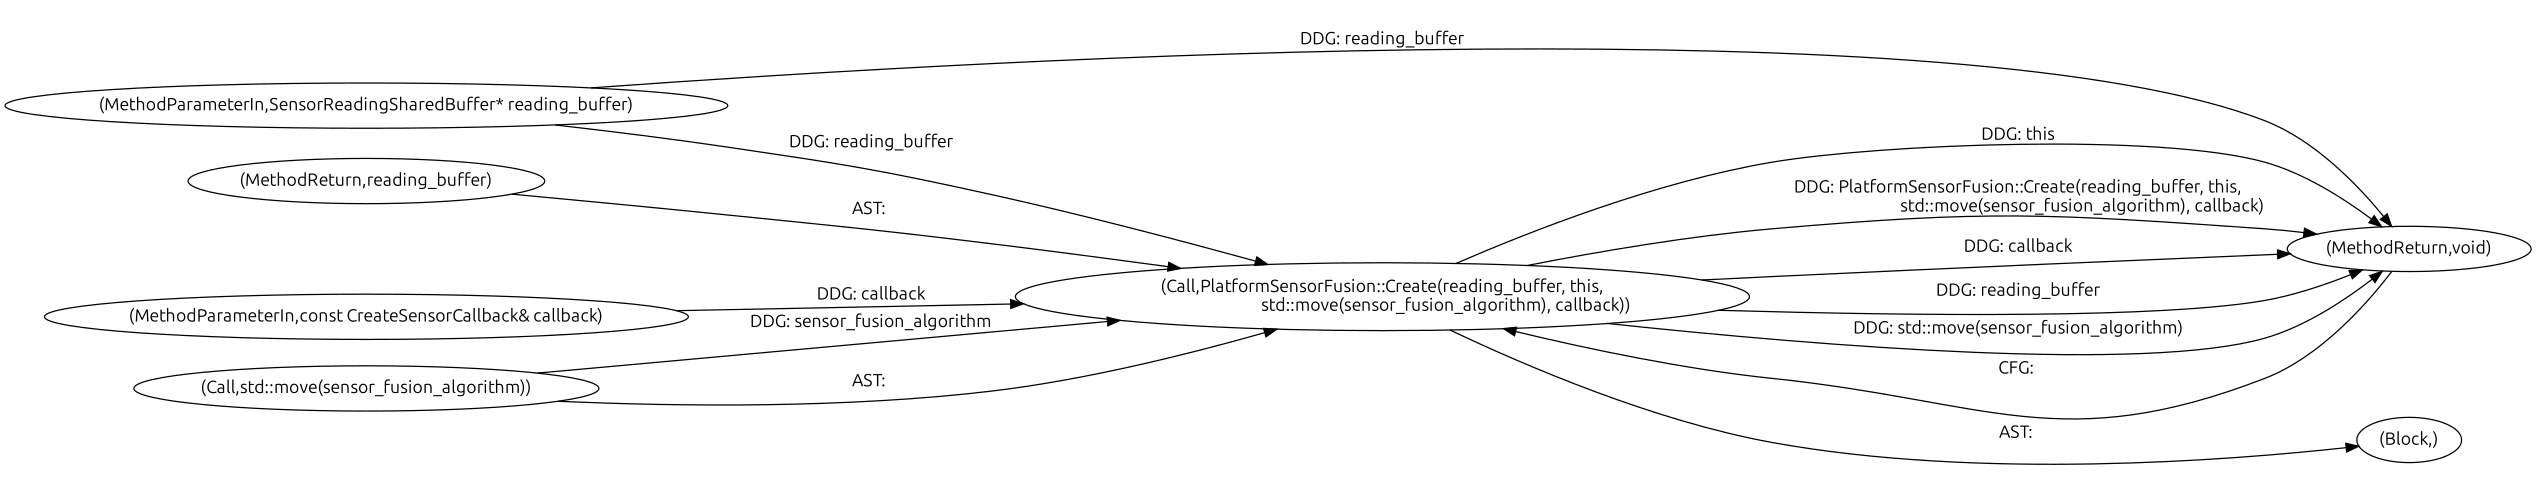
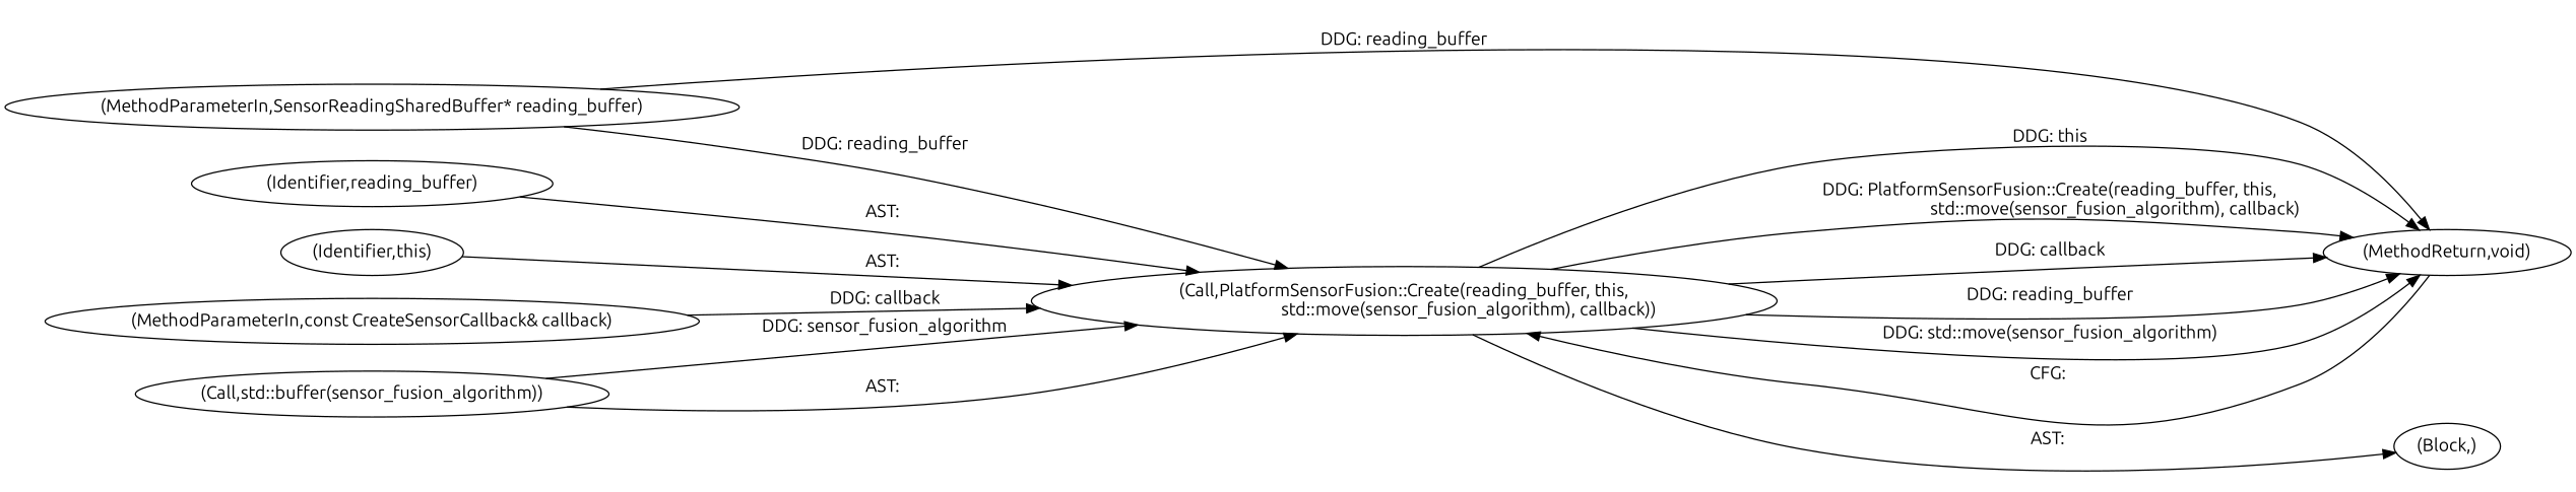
  digraph {
    fontname=Ubuntu
    rankdir=LR
    node [fontname=Ubuntu]
    edge [fontname=Ubuntu]
    n1 [label="(MethodParameterIn,SensorReadingSharedBuffer* reading_buffer)"]
    n2 [label="(Call,PlatformSensorFusion::Create(reading_buffer, this,\n                                  std::move(sensor_fusion_algorithm), callback))"]
    n3 [label="(MethodReturn,void)"]
    n4 [label="(Block,)"]
-   n5 [label="(MethodReturn,reading_buffer)"]
+   n5 [label="(Identifier,reading_buffer)"]
+   n6 [label="(Identifier,this)"]
    n7 [label="(MethodParameterIn,const CreateSensorCallback& callback)"]
-   n8 [label="(Call,std::move(sensor_fusion_algorithm))"]
+   n8 [label="(Call,std::buffer(sensor_fusion_algorithm))"]
    n1 -> n2 [label="DDG: reading_buffer"]
    n1 -> n3 [label="DDG: reading_buffer"]
    n2 -> n3 [label="DDG: this"]
    n2 -> n3 [label="DDG: PlatformSensorFusion::Create(reading_buffer, this,\n                                  std::move(sensor_fusion_algorithm), callback)"]
    n2 -> n3 [label="DDG: callback"]
    n2 -> n3 [label="DDG: reading_buffer"]
    n2 -> n3 [label="DDG: std::move(sensor_fusion_algorithm)"]
    n2 -> n4 [label="AST: "]
    n3 -> n2 [label="CFG: "]
    n5 -> n2 [label="AST: "]
+   n6 -> n2 [label="AST: "]
    n7 -> n2 [label="DDG: callback"]
    n8 -> n2 [label="AST: "]
    n8 -> n2 [label="DDG: sensor_fusion_algorithm"]
  }
